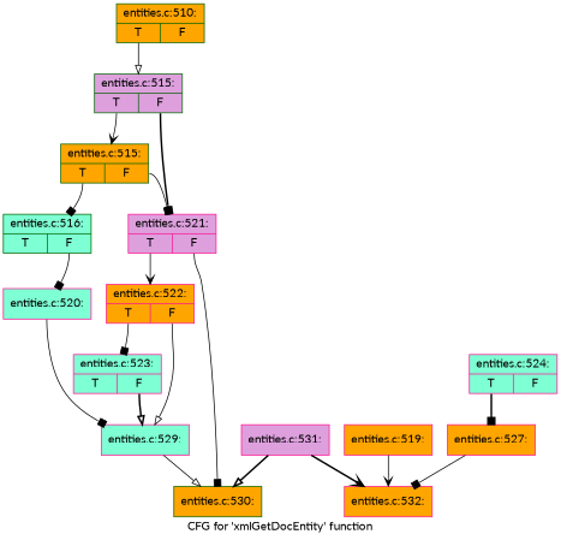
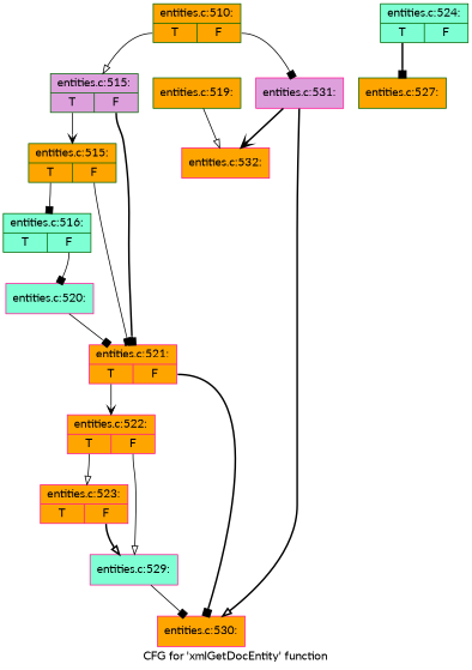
  digraph {
    fontname=Lato
    label="CFG for 'xmlGetDocEntity' function"
    node [color=deeppink fillcolor=orange fontname=Lato shape=record style=filled]
    edge [arrowhead=box fontname=Lato style=solid tailport=s0]
    n1 [color=darkgreen label="{entities.c:510:|{<s0>T|<s1>F}}"]
    n2 [color=darkgreen fillcolor=plum label="{entities.c:515:|{<s0>T|<s1>F}}"]
    n3 [fillcolor=plum label="{entities.c:531:}"]
    n4 [color=darkgreen label="{entities.c:515:|{<s0>T|<s1>F}}"]
-   n5 [fillcolor=plum label="{entities.c:521:|{<s0>T|<s1>F}}"]
+   n5 [label="{entities.c:521:|{<s0>T|<s1>F}}"]
    n6 [label="{entities.c:532:}"]
-   n7 [color=darkgreen label="{entities.c:530:}"]
+   n7 [label="{entities.c:530:}"]
    n8 [color=darkgreen fillcolor=aquamarine label="{entities.c:516:|{<s0>T|<s1>F}}"]
    n9 [label="{entities.c:522:|{<s0>T|<s1>F}}"]
    n10 [fillcolor=aquamarine label="{entities.c:520:}"]
-   n11 [fillcolor=aquamarine label="{entities.c:523:|{<s0>T|<s1>F}}"]
+   n11 [label="{entities.c:523:|{<s0>T|<s1>F}}"]
    n12 [fillcolor=aquamarine label="{entities.c:529:}"]
-   n13 [label="{entities.c:519:}"]
-   n14 [fillcolor=aquamarine label="{entities.c:524:|{<s0>T|<s1>F}}"]
-   n15 [label="{entities.c:527:}"]
+   n13 [color=darkgreen label="{entities.c:519:}"]
+   n14 [color=darkgreen fillcolor=aquamarine label="{entities.c:524:|{<s0>T|<s1>F}}"]
+   n15 [color=darkgreen label="{entities.c:527:}"]
    n1 -> n2 [arrowhead=onormal]
+   n1 -> n3 [tailport=s1]
    n2 -> n4 [arrowhead=vee]
    n2 -> n5 [style=bold tailport=s1]
    n3 -> n6 [arrowhead=vee style=bold]
    n3 -> n7 [arrowhead=onormal style=bold]
    n4 -> n5 [tailport=s1]
    n4 -> n8
-   n5 -> n7 [tailport=s1]
+   n5 -> n7 [style=bold tailport=s1]
    n5 -> n9 [arrowhead=vee]
    n8 -> n10 [tailport=s1]
-   n9 -> n11
+   n9 -> n11 [arrowhead=onormal]
    n9 -> n12 [arrowhead=onormal tailport=s1]
-   n10 -> n12
+   n10 -> n5
    n11 -> n12 [arrowhead=onormal style=bold tailport=s1]
-   n12 -> n7 [arrowhead=onormal]
-   n13 -> n6 [arrowhead=vee]
+   n12 -> n7
+   n13 -> n6 [arrowhead=onormal]
    n14 -> n15 [style=bold]
-   n15 -> n6
  }
